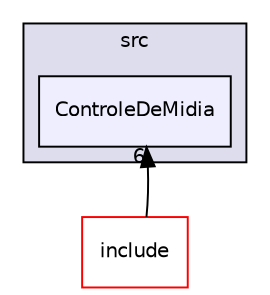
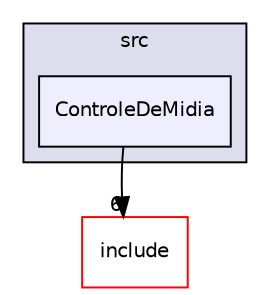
  digraph {
    compound=true
    node [fontname=Helvetica fontsize=10 shape=box style=filled]
    n1 [fillcolor="#eeeeff" label=ControleDeMidia pencolor=black]
    n2 [color=red fillcolor=white label=include]
    subgraph cluster_1 {
      bgcolor="#ddddee"
      fontname=Helvetica
      fontsize=10
      label=src
      pencolor=black
      n1
    }
-   n2 -> n1 [headlabel=6 labeldistance=1.5 labelfontname=Helvetica labelfontsize=10]
+   n1 -> n2 [headlabel=6 labeldistance=1.5 labelfontname=Helvetica labelfontsize=10]
  }
